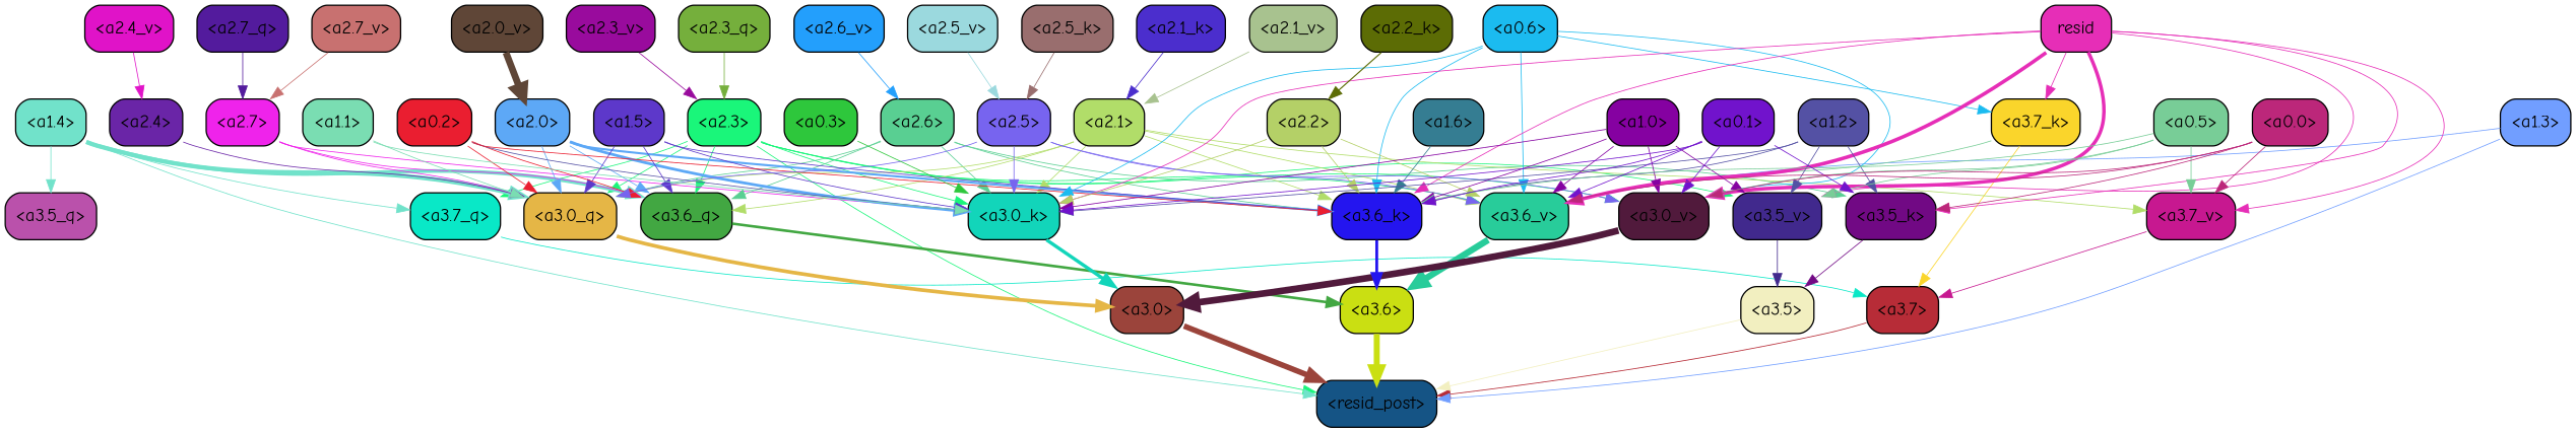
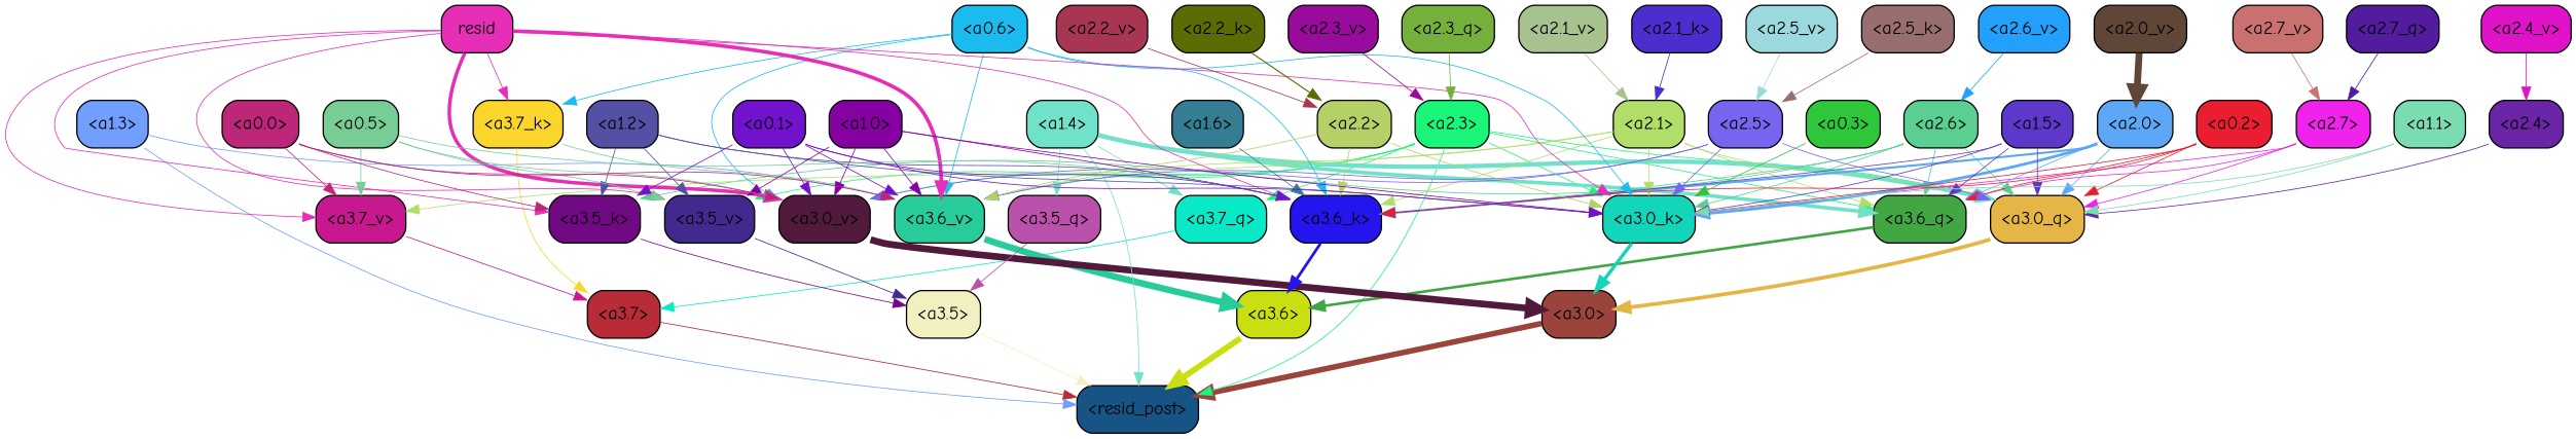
  strict digraph {
    fontname="Comic Neue"
    splines=true
    node [color=black fontname="Comic Neue" shape=box style="filled, rounded"]
    edge [color="#1af67a" fontname="Comic Neue" penwidth=0.6]
    "<a3.7>" [fillcolor="#b72c37"]
    "<resid_post>" [fillcolor="#155485"]
    "<a3.6>" [fillcolor="#cadf12"]
    "<a3.5>" [fillcolor="#f2efc0"]
    "<a3.0>" [fillcolor="#9b443b"]
    "<a2.3>" [fillcolor="#1af67a"]
    "<a3.7_q>" [fillcolor="#09e8c7"]
    "<a3.6_q>" [fillcolor="#42a742"]
    "<a3.0_q>" [fillcolor="#e5b646"]
    "<a3.0_k>" [fillcolor="#12d5ba"]
    "<a3.6_v>" [fillcolor="#28cc9a"]
    "<a3.5_v>" [fillcolor="#41298d"]
    "<a3.0_v>" [fillcolor="#511a3c"]
    "<a1.4>" [fillcolor="#71e2ca"]
    "<a3.5_q>" [fillcolor="#ba51ab"]
    "<a1.3>" [fillcolor="#719eff"]
    "<a3.7_k>" [fillcolor="#fad52b"]
    "<a3.6_k>" [fillcolor="#2415ef"]
    "<a3.5_k>" [fillcolor="#710984"]
    "<a3.7_v>" [fillcolor="#c71890"]
    "<a2.7>" [fillcolor="#ef23eb"]
    "<a2.6>" [fillcolor="#59cf92"]
    "<a2.1>" [fillcolor="#b1dd69"]
    "<a2.0>" [fillcolor="#5da8f6"]
    "<a1.5>" [fillcolor="#5d38ca"]
    "<a0.2>" [fillcolor="#ea1e30"]
    "<a2.5>" [fillcolor="#7764ef"]
    "<a2.4>" [fillcolor="#6a25a7"]
    "<a1.1>" [fillcolor="#7addb2"]
    "<a0.6>" [fillcolor="#1bbbf0"]
    n31 [fillcolor="#e62eb7" label=resid]
    "<a2.2>" [fillcolor="#b4d067"]
    "<a1.6>" [fillcolor="#357d92"]
    "<a1.2>" [fillcolor="#5451a4"]
    "<a1.0>" [fillcolor="#8501a1"]
    "<a0.5>" [fillcolor="#78cd97"]
    "<a0.1>" [fillcolor="#7113cc"]
    "<a0.0>" [fillcolor="#bc277a"]
    "<a0.3>" [fillcolor="#2ec73c"]
    "<a2.7_q>" [fillcolor="#531b9d"]
    "<a2.3_q>" [fillcolor="#75af3c"]
    "<a2.5_k>" [fillcolor="#996e6e"]
    "<a2.2_k>" [fillcolor="#5c6c05"]
    "<a2.1_k>" [fillcolor="#4b2ecd"]
    "<a2.7_v>" [fillcolor="#c87170"]
    "<a2.6_v>" [fillcolor="#239ffc"]
    "<a2.5_v>" [fillcolor="#9bd9de"]
    "<a2.4_v>" [fillcolor="#e013c8"]
    "<a2.3_v>" [fillcolor="#990b9d"]
+   "<a2.2_v>" [fillcolor="#a83552"]
    "<a2.1_v>" [fillcolor="#a8c28f"]
    "<a2.0_v>" [fillcolor="#5f4637"]
    "<a3.7>" -> "<resid_post>" [color="#b72c37" penwidth=0.6239100098609924]
    "<a3.6>" -> "<resid_post>" [color="#cadf12" penwidth=4.569062113761902]
    "<a3.5>" -> "<resid_post>" [color="#f2efc0"]
    "<a3.0>" -> "<resid_post>" [color="#9b443b" penwidth=4.283544182777405]
    "<a2.3>" -> "<resid_post>"
    "<a2.3>" -> "<a3.7_q>"
    "<a2.3>" -> "<a3.6_q>"
    "<a2.3>" -> "<a3.0_q>"
    "<a2.3>" -> "<a3.0_k>"
    "<a2.3>" -> "<a3.6_v>"
    "<a2.3>" -> "<a3.5_v>"
    "<a2.3>" -> "<a3.0_v>"
    "<a3.7_q>" -> "<a3.7>" [color="#09e8c7"]
    "<a3.6_q>" -> "<a3.6>" [color="#42a742" penwidth=2.0347584784030914]
    "<a3.0_q>" -> "<a3.0>" [color="#e5b646" penwidth=2.8635367155075073]
    "<a3.0_k>" -> "<a3.0>" [color="#12d5ba" penwidth=2.632905662059784]
    "<a3.6_v>" -> "<a3.6>" [color="#28cc9a" penwidth=4.981305837631226]
    "<a3.5_v>" -> "<a3.5>" [color="#41298d"]
    "<a3.0_v>" -> "<a3.0>" [color="#511a3c" penwidth=5.168330669403076]
    "<a1.4>" -> "<resid_post>" [color="#71e2ca"]
    "<a1.4>" -> "<a3.7_q>" [color="#71e2ca"]
    "<a1.4>" -> "<a3.6_q>" [color="#71e2ca" penwidth=2.7934007048606873]
    "<a1.4>" -> "<a3.0_q>" [color="#71e2ca" penwidth=3.340754985809326]
    "<a1.4>" -> "<a3.5_q>" [color="#71e2ca"]
+   "<a3.5_q>" -> "<a3.5>" [color="#ba51ab"]
    "<a1.3>" -> "<resid_post>" [color="#719eff"]
    "<a1.3>" -> "<a3.6_v>" [color="#719eff"]
    "<a3.7_k>" -> "<a3.7>" [color="#fad52b"]
    "<a3.7_k>" -> "<a3.6_v>" [color="#78cd97"]
    "<a3.6_k>" -> "<a3.6>" [color="#2415ef" penwidth=2.1760786175727844]
    "<a3.5_k>" -> "<a3.5>" [color="#710984"]
    "<a3.7_v>" -> "<a3.7>" [color="#c71890"]
    "<a2.7>" -> "<a3.6_q>" [color="#ef23eb"]
    "<a2.7>" -> "<a3.0_q>" [color="#ef23eb"]
    "<a2.7>" -> "<a3.0_k>" [color="#ef23eb"]
    "<a2.6>" -> "<a3.6_q>" [color="#59cf92"]
    "<a2.6>" -> "<a3.0_q>" [color="#59cf92"]
    "<a2.6>" -> "<a3.0_k>" [color="#59cf92"]
    "<a2.6>" -> "<a3.6_k>" [color="#59cf92"]
    "<a2.6>" -> "<a3.5_k>" [color="#59cf92"]
    "<a2.1>" -> "<a3.6_q>" [color="#b1dd69"]
    "<a2.1>" -> "<a3.0_q>" [color="#b1dd69"]
    "<a2.1>" -> "<a3.0_k>" [color="#b1dd69"]
    "<a2.1>" -> "<a3.6_v>" [color="#b1dd69"]
    "<a2.1>" -> "<a3.6_k>" [color="#b1dd69"]
    "<a2.1>" -> "<a3.7_v>" [color="#b1dd69"]
    "<a2.0>" -> "<a3.6_q>" [color="#5da8f6"]
    "<a2.0>" -> "<a3.0_q>" [color="#5da8f6"]
    "<a2.0>" -> "<a3.0_k>" [color="#5da8f6" penwidth=2.161143198609352]
    "<a2.0>" -> "<a3.6_k>" [color="#5da8f6" penwidth=1.6382827460765839]
    "<a1.5>" -> "<a3.6_q>" [color="#5d38ca"]
    "<a1.5>" -> "<a3.0_q>" [color="#5d38ca"]
    "<a1.5>" -> "<a3.0_k>" [color="#5d38ca"]
    "<a1.5>" -> "<a3.6_k>" [color="#5d38ca"]
    "<a0.2>" -> "<a3.6_q>" [color="#ea1e30"]
    "<a0.2>" -> "<a3.0_q>" [color="#ea1e30"]
-   "<a0.2>" -> "<a3.0_k>" [color="#5451a4"]
+   "<a0.2>" -> "<a3.0_k>" [color="#ea1e30"]
    "<a0.2>" -> "<a3.6_k>" [color="#ea1e30"]
    "<a2.5>" -> "<a3.0_q>" [color="#7764ef"]
    "<a2.5>" -> "<a3.0_k>" [color="#7764ef"]
    "<a2.5>" -> "<a3.6_v>" [color="#7764ef"]
    "<a2.5>" -> "<a3.0_v>" [color="#7764ef"]
    "<a2.4>" -> "<a3.0_q>" [color="#6a25a7"]
    "<a1.1>" -> "<a3.0_q>" [color="#7addb2"]
    "<a1.1>" -> "<a3.0_k>" [color="#7addb2"]
    "<a0.6>" -> "<a3.0_k>" [color="#1bbbf0"]
    "<a0.6>" -> "<a3.6_v>" [color="#1bbbf0"]
    "<a0.6>" -> "<a3.0_v>" [color="#1bbbf0"]
    "<a0.6>" -> "<a3.7_k>" [color="#1bbbf0"]
    "<a0.6>" -> "<a3.6_k>" [color="#1bbbf0"]
    n31 -> "<a3.0_k>" [color="#e62eb7"]
    n31 -> "<a3.6_v>" [color="#e62eb7" penwidth=2.7825746536254883]
    n31 -> "<a3.5_v>" [color="#e62eb7"]
    n31 -> "<a3.0_v>" [color="#e62eb7" penwidth=2.6950180530548096]
    n31 -> "<a3.7_k>" [color="#e62eb7"]
    n31 -> "<a3.6_k>" [color="#e62eb7"]
    n31 -> "<a3.5_k>" [color="#e62eb7"]
    n31 -> "<a3.7_v>" [color="#e62eb7"]
    "<a2.2>" -> "<a3.0_k>" [color="#b4d067"]
    "<a2.2>" -> "<a3.6_v>" [color="#b4d067"]
    "<a2.2>" -> "<a3.6_k>" [color="#b4d067"]
    "<a1.6>" -> "<a3.6_k>" [color="#357d92"]
    "<a1.2>" -> "<a3.0_k>" [color="#5451a4"]
    "<a1.2>" -> "<a3.5_v>" [color="#5451a4"]
    "<a1.2>" -> "<a3.6_k>" [color="#5451a4"]
    "<a1.2>" -> "<a3.5_k>" [color="#5451a4"]
    "<a1.0>" -> "<a3.0_k>" [color="#8501a1"]
    "<a1.0>" -> "<a3.6_v>" [color="#8501a1"]
    "<a1.0>" -> "<a3.5_v>" [color="#8501a1"]
    "<a1.0>" -> "<a3.0_v>" [color="#8501a1"]
    "<a1.0>" -> "<a3.6_k>" [color="#8501a1"]
    "<a0.5>" -> "<a3.5_v>" [color="#78cd97"]
    "<a0.5>" -> "<a3.0_v>" [color="#78cd97"]
    "<a0.5>" -> "<a3.6_k>" [color="#78cd97"]
    "<a0.5>" -> "<a3.7_v>" [color="#78cd97"]
    "<a0.1>" -> "<a3.0_k>" [color="#7113cc"]
    "<a0.1>" -> "<a3.6_v>" [color="#7113cc"]
    "<a0.1>" -> "<a3.0_v>" [color="#7113cc"]
    "<a0.1>" -> "<a3.6_k>" [color="#7113cc"]
    "<a0.1>" -> "<a3.5_k>" [color="#7113cc"]
    "<a0.0>" -> "<a3.6_v>" [color="#bc277a"]
    "<a0.0>" -> "<a3.0_v>" [color="#bc277a"]
    "<a0.0>" -> "<a3.5_k>" [color="#bc277a"]
    "<a0.0>" -> "<a3.7_v>" [color="#bc277a"]
    "<a0.3>" -> "<a3.0_k>" [color="#2ec73c"]
    "<a2.7_q>" -> "<a2.7>" [color="#531b9d"]
    "<a2.3_q>" -> "<a2.3>" [color="#75af3c"]
    "<a2.5_k>" -> "<a2.5>" [color="#996e6e"]
    "<a2.2_k>" -> "<a2.2>" [color="#5c6c05" penwidth=0.8854708671569824]
    "<a2.1_k>" -> "<a2.1>" [color="#4b2ecd"]
    "<a2.7_v>" -> "<a2.7>" [color="#c87170"]
    "<a2.6_v>" -> "<a2.6>" [color="#239ffc"]
    "<a2.5_v>" -> "<a2.5>" [color="#9bd9de"]
    "<a2.4_v>" -> "<a2.4>" [color="#e013c8"]
    "<a2.3_v>" -> "<a2.3>" [color="#990b9d"]
+   "<a2.2_v>" -> "<a2.2>" [color="#a83552"]
    "<a2.1_v>" -> "<a2.1>" [color="#a8c28f"]
    "<a2.0_v>" -> "<a2.0>" [color="#5f4637" penwidth=5.231471925973892]
  }
